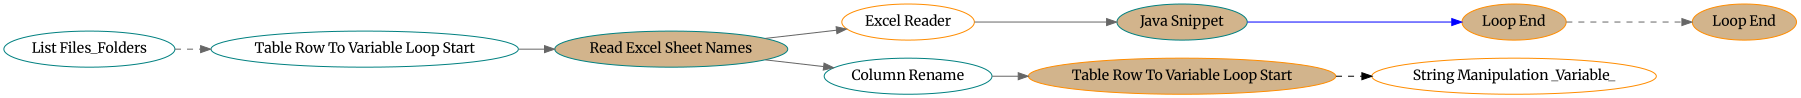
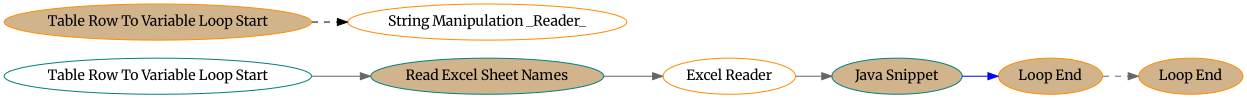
  digraph {
    fontname=Merriweather
    rankdir=LR
    node [color=teal fillcolor=tan fontname=Merriweather style=filled]
    edge [color=gray40 fontname=Merriweather style=solid]
    n1 [label="Java Snippet"]
    n2 [color=darkorange label="Loop End"]
    n3 [color=darkorange label="Loop End"]
    n4 [color=darkorange label="Table Row To Variable Loop Start"]
-   n5 [color=darkorange fillcolor=white label="String Manipulation _Variable_"]
+   n5 [color=darkorange fillcolor=white label="String Manipulation _Reader_"]
    n6 [color=darkorange fillcolor=white label="Excel Reader"]
-   n7 [fillcolor=white label="List Files_Folders"]
    n8 [fillcolor=white label="Table Row To Variable Loop Start"]
    n9 [label="Read Excel Sheet Names"]
-   n10 [fillcolor=white label="Column Rename"]
    n1 -> n2 [color=blue]
    n2 -> n3 [style=dashed]
    n4 -> n5 [color=black style=dashed]
    n6 -> n1
-   n7 -> n8 [style=dashed]
    n8 -> n9
    n9 -> n6
-   n9 -> n10
-   n10 -> n4
  }
